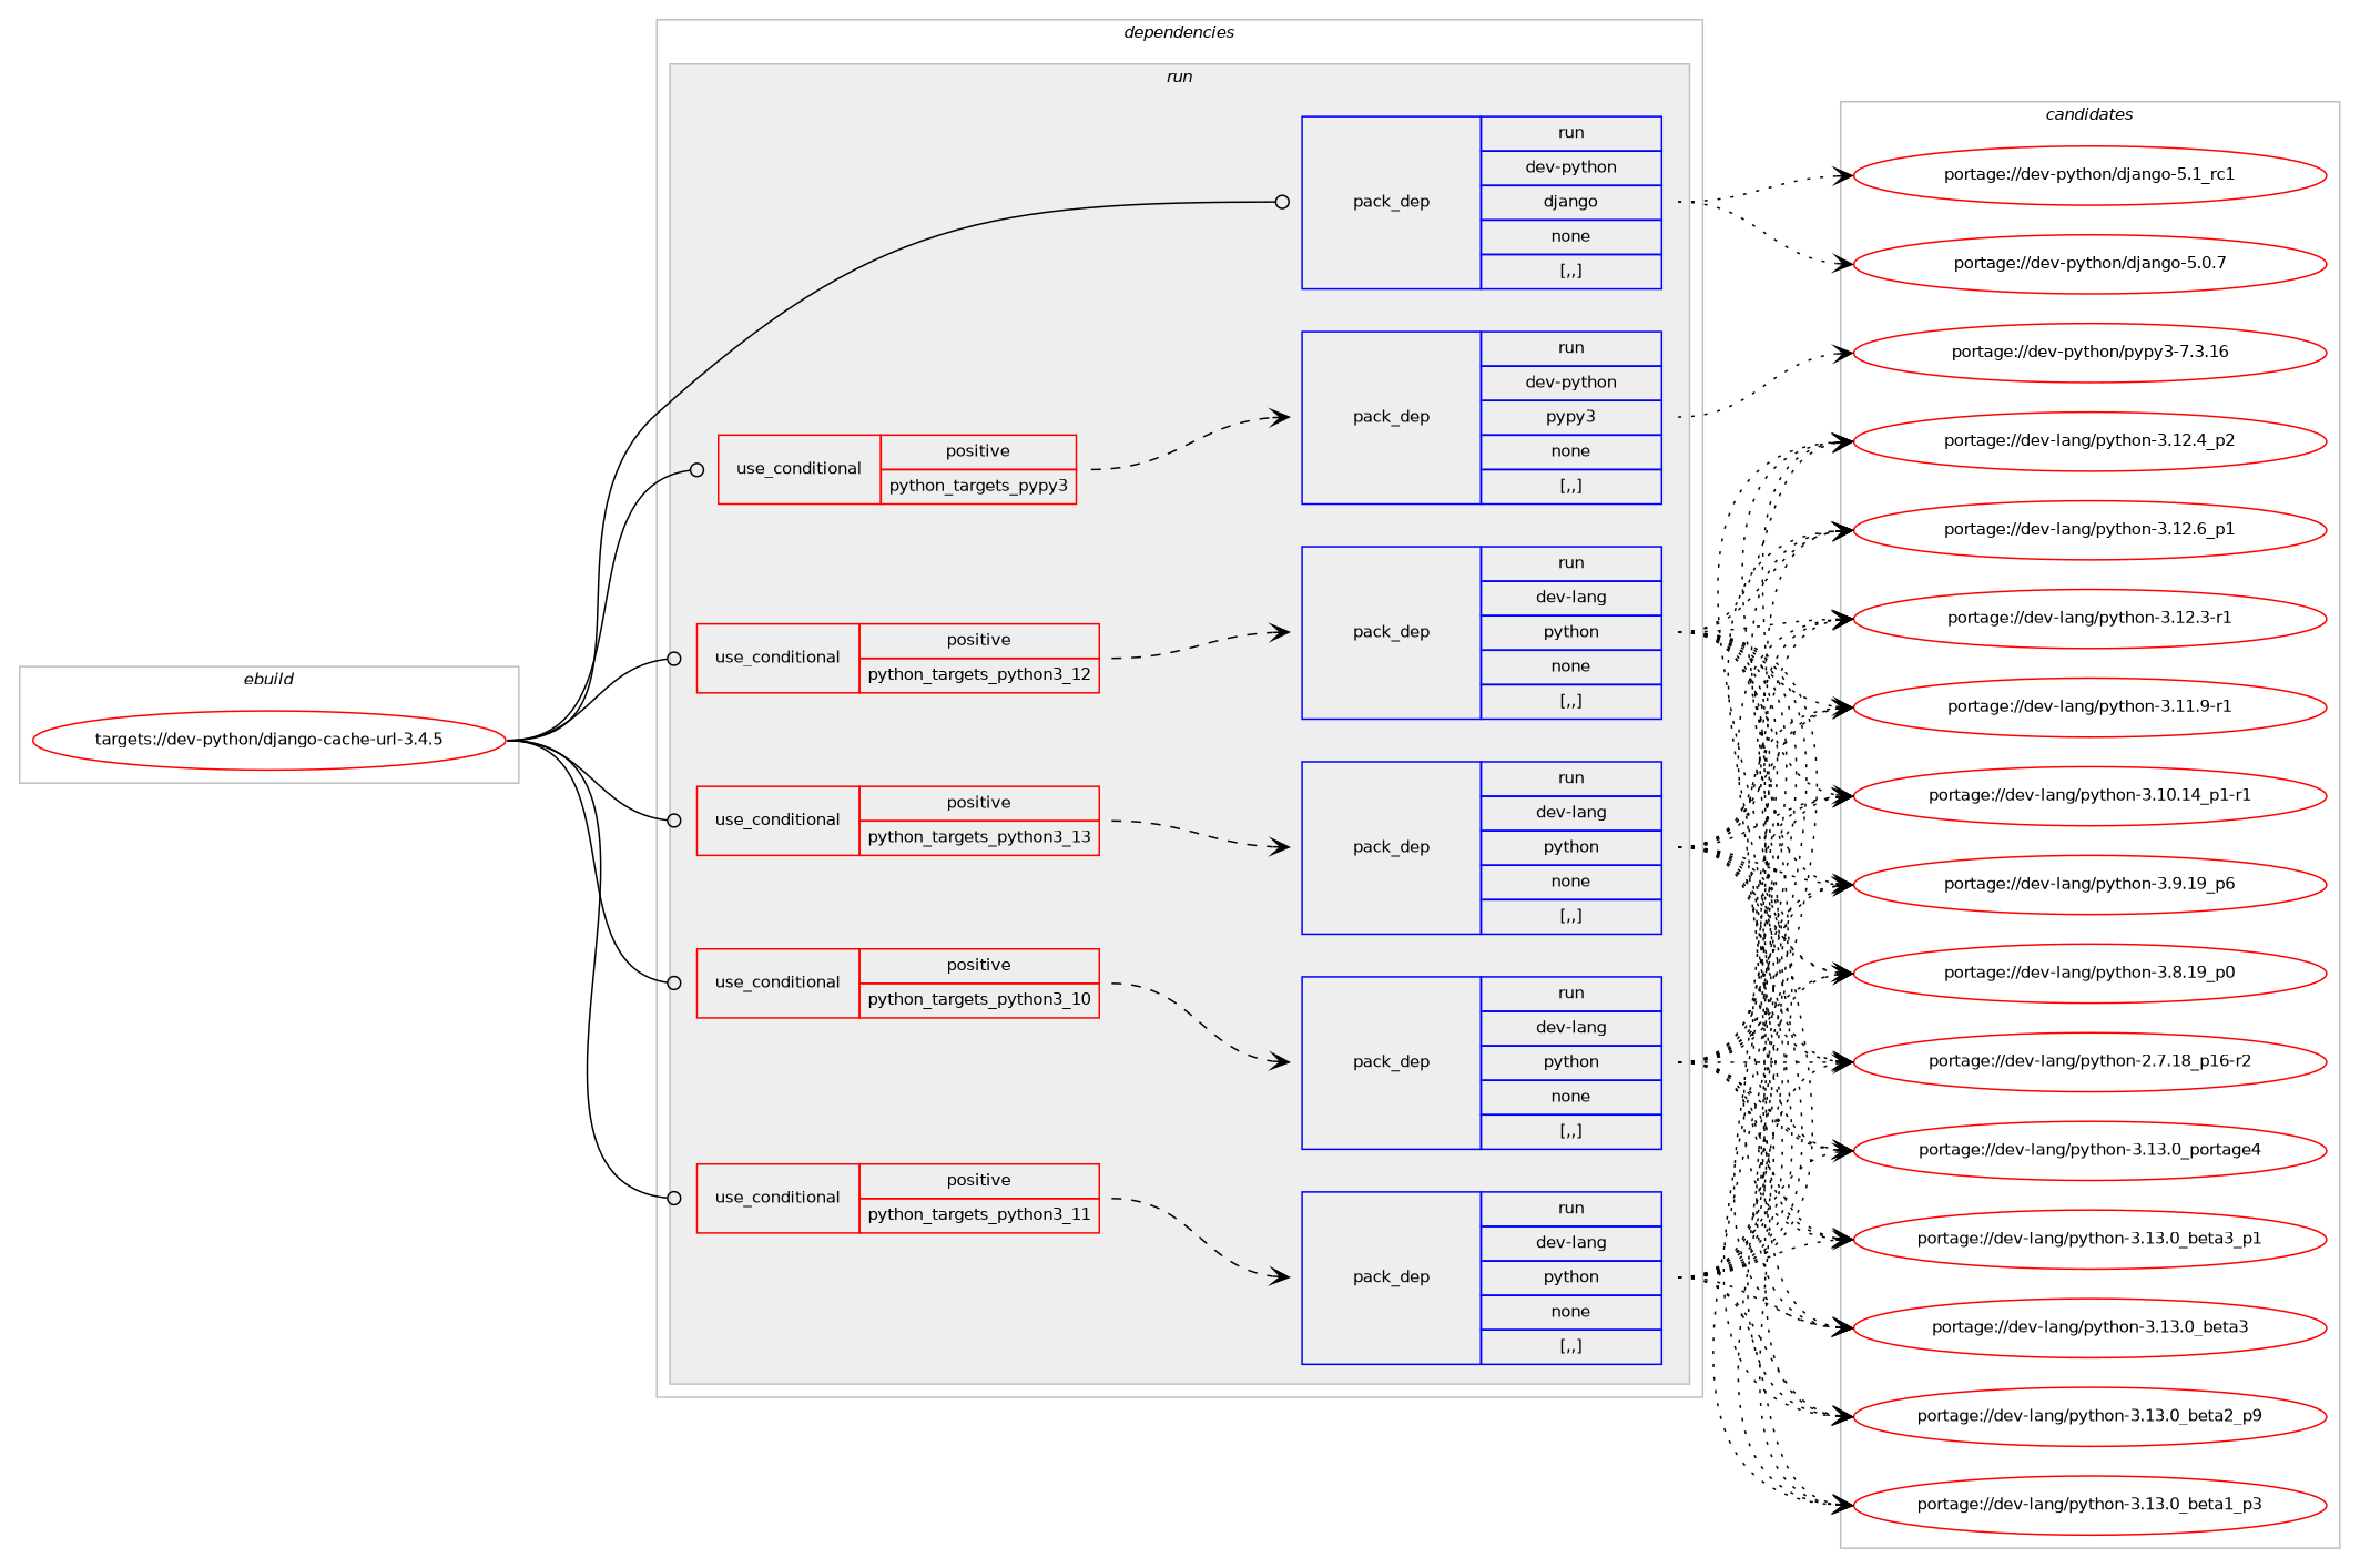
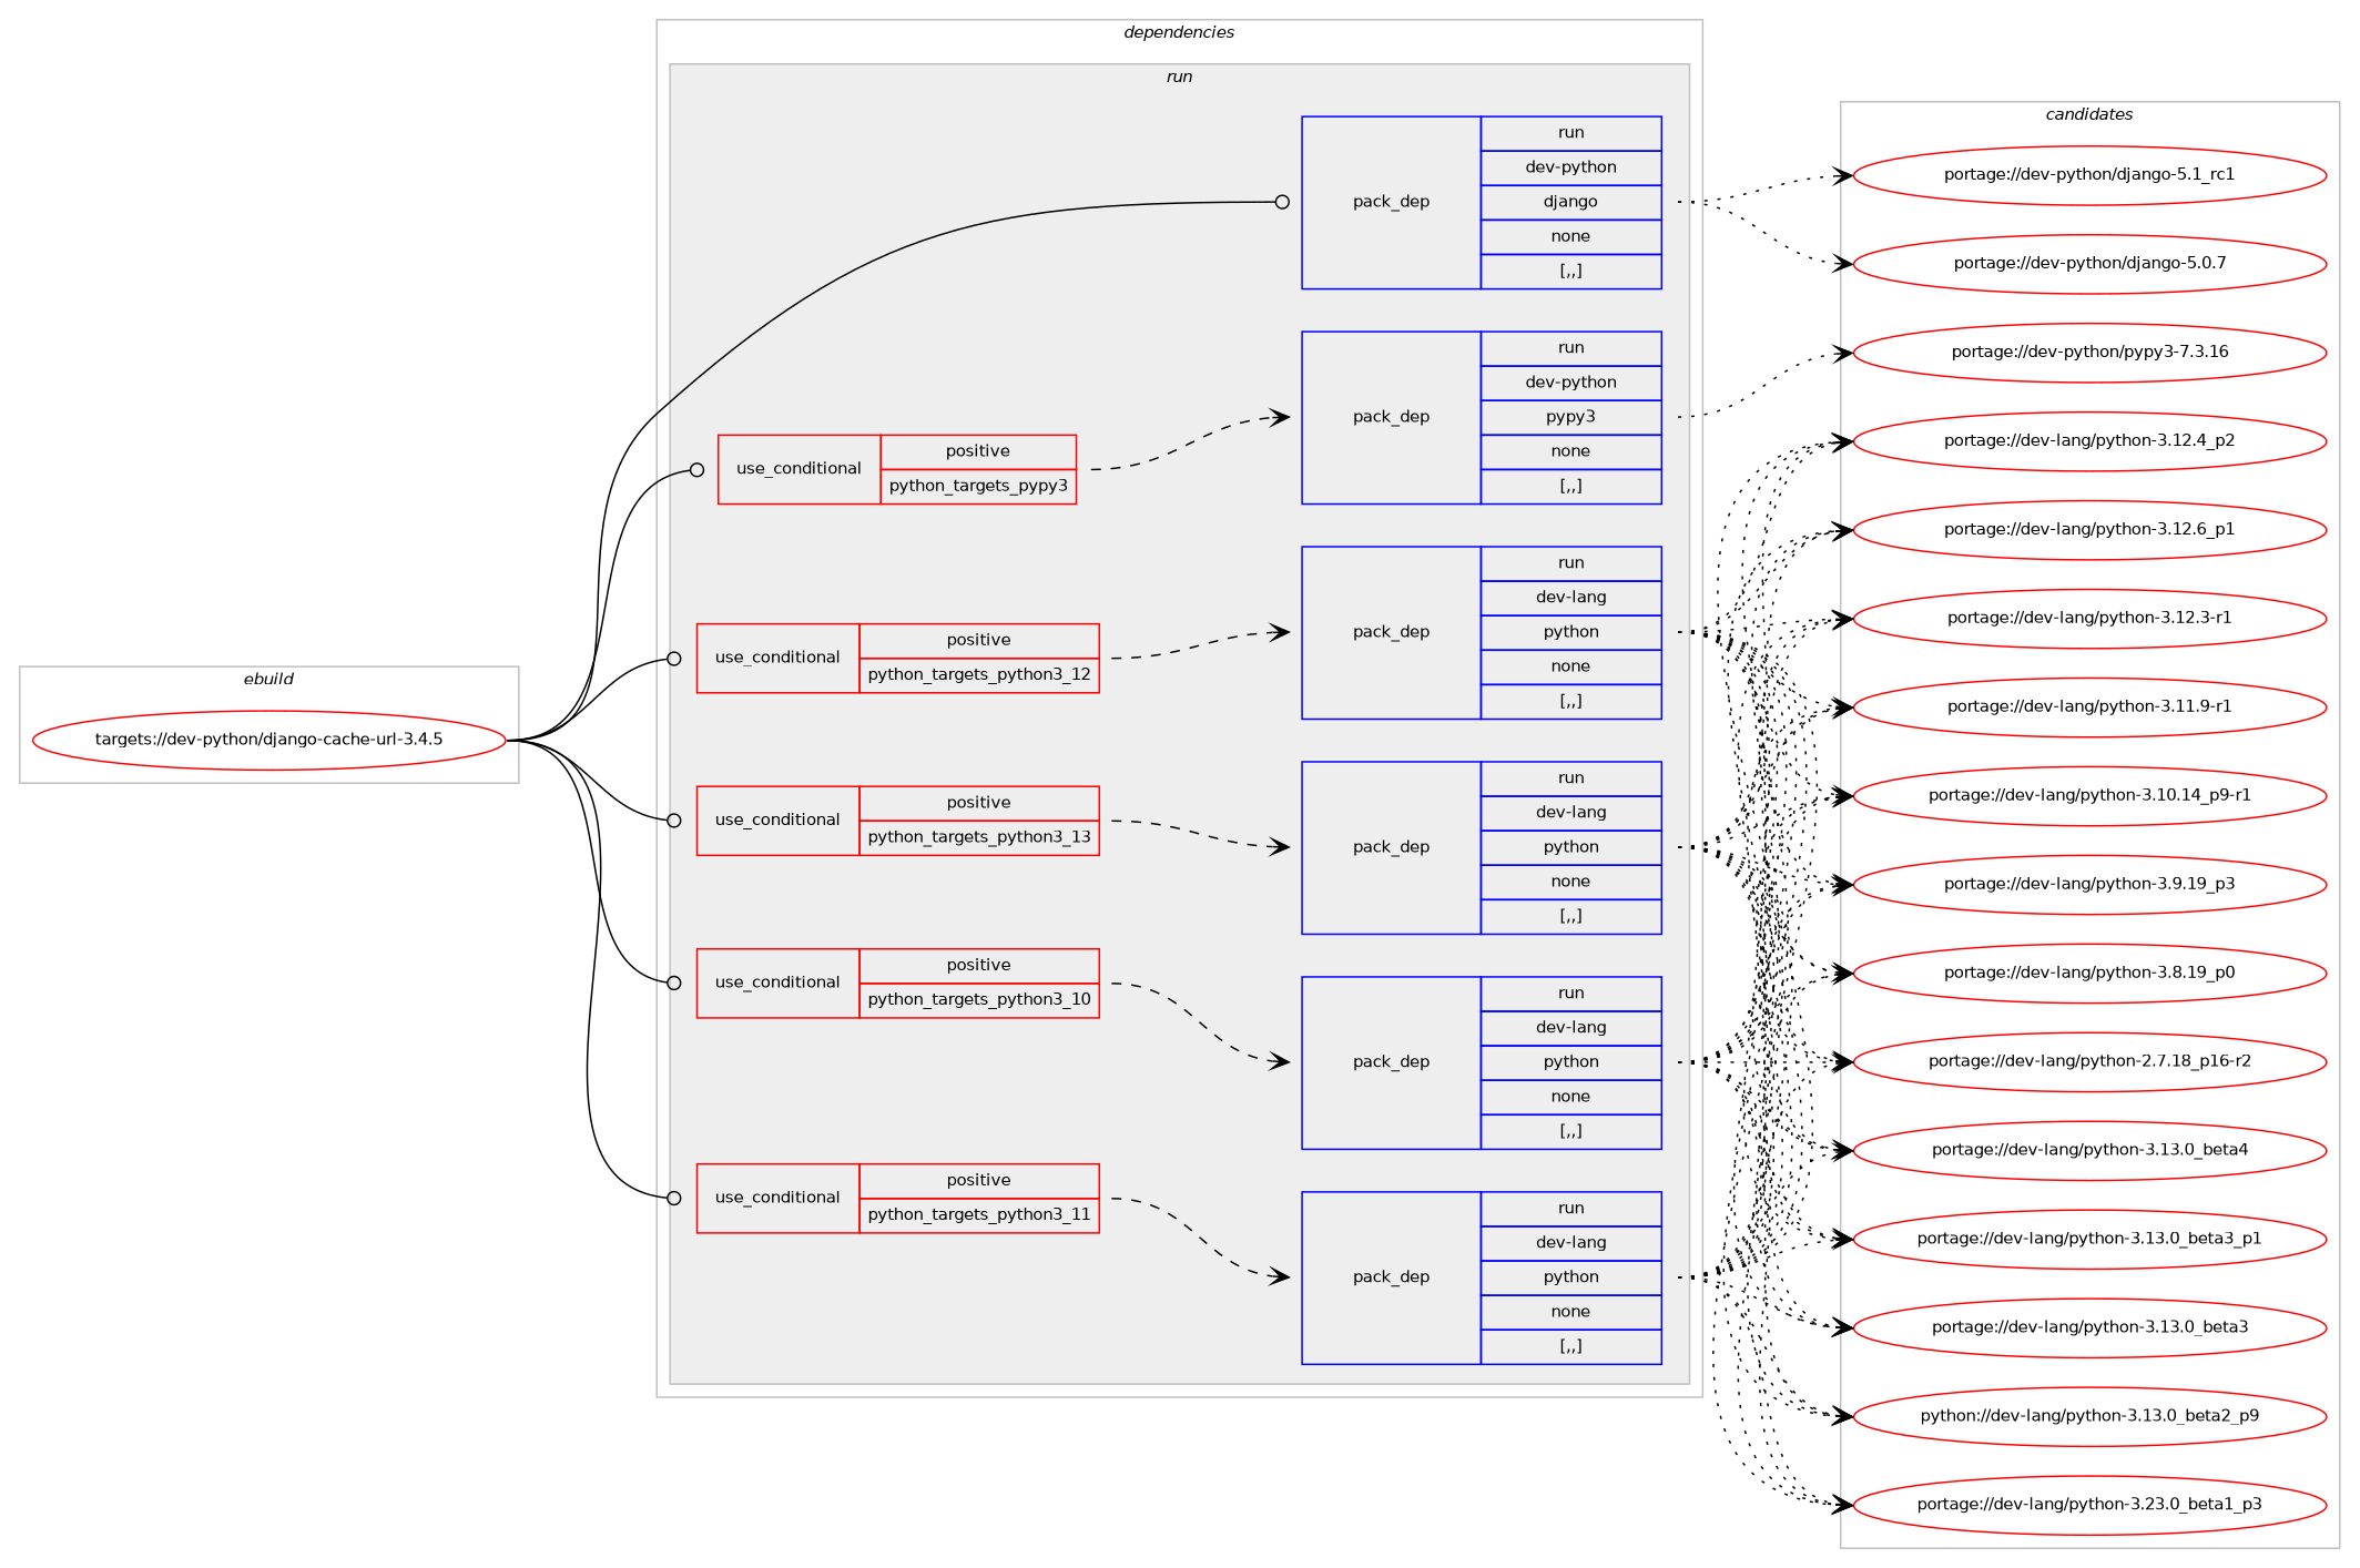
  digraph {
    compound=true
    concentrate=true
    fontname=Helvetica
    fontsize=10
    newrank=true
    rankdir=LR
    ranksep=1.5
    node [color=red fontname=Helvetica fontsize=10]
    edge [arrowhead=vee headport=w style=dotted tailport=e weight=100]
    n1 [label="targets://dev-python/django-cache-url-3.4.5" width=4]
    n2 [color=blue label=<<TABLE BORDER="0" CELLBORDER="1" CELLSPACING="0" CELLPADDING="4" WIDTH="220"><TR><TD ROWSPAN="6" CELLPADDING="30">pack_dep</TD></TR><TR><TD WIDTH="110">run</TD></TR><TR><TD>dev-python</TD></TR><TR><TD>django</TD></TR><TR><TD>none</TD></TR><TR><TD>[,,]</TD></TR></TABLE>> shape=none]
    n3 [color=blue label=<<TABLE BORDER="0" CELLBORDER="1" CELLSPACING="0" CELLPADDING="4" WIDTH="220"><TR><TD ROWSPAN="6" CELLPADDING="30">pack_dep</TD></TR><TR><TD WIDTH="110">run</TD></TR><TR><TD>dev-python</TD></TR><TR><TD>pypy3</TD></TR><TR><TD>none</TD></TR><TR><TD>[,,]</TD></TR></TABLE>> shape=none]
    n4 [label=<<TABLE BORDER="0" CELLBORDER="1" CELLSPACING="0" CELLPADDING="4"><TR><TD ROWSPAN="3" CELLPADDING="10">use_conditional</TD></TR><TR><TD>positive</TD></TR><TR><TD>python_targets_pypy3</TD></TR></TABLE>> shape=none]
    n5 [color=blue label=<<TABLE BORDER="0" CELLBORDER="1" CELLSPACING="0" CELLPADDING="4" WIDTH="220"><TR><TD ROWSPAN="6" CELLPADDING="30">pack_dep</TD></TR><TR><TD WIDTH="110">run</TD></TR><TR><TD>dev-lang</TD></TR><TR><TD>python</TD></TR><TR><TD>none</TD></TR><TR><TD>[,,]</TD></TR></TABLE>> shape=none]
    n6 [label=<<TABLE BORDER="0" CELLBORDER="1" CELLSPACING="0" CELLPADDING="4"><TR><TD ROWSPAN="3" CELLPADDING="10">use_conditional</TD></TR><TR><TD>positive</TD></TR><TR><TD>python_targets_python3_10</TD></TR></TABLE>> shape=none]
    n7 [color=blue label=<<TABLE BORDER="0" CELLBORDER="1" CELLSPACING="0" CELLPADDING="4" WIDTH="220"><TR><TD ROWSPAN="6" CELLPADDING="30">pack_dep</TD></TR><TR><TD WIDTH="110">run</TD></TR><TR><TD>dev-lang</TD></TR><TR><TD>python</TD></TR><TR><TD>none</TD></TR><TR><TD>[,,]</TD></TR></TABLE>> shape=none]
    n8 [label=<<TABLE BORDER="0" CELLBORDER="1" CELLSPACING="0" CELLPADDING="4"><TR><TD ROWSPAN="3" CELLPADDING="10">use_conditional</TD></TR><TR><TD>positive</TD></TR><TR><TD>python_targets_python3_11</TD></TR></TABLE>> shape=none]
    n9 [color=blue label=<<TABLE BORDER="0" CELLBORDER="1" CELLSPACING="0" CELLPADDING="4" WIDTH="220"><TR><TD ROWSPAN="6" CELLPADDING="30">pack_dep</TD></TR><TR><TD WIDTH="110">run</TD></TR><TR><TD>dev-lang</TD></TR><TR><TD>python</TD></TR><TR><TD>none</TD></TR><TR><TD>[,,]</TD></TR></TABLE>> shape=none]
    n10 [label=<<TABLE BORDER="0" CELLBORDER="1" CELLSPACING="0" CELLPADDING="4"><TR><TD ROWSPAN="3" CELLPADDING="10">use_conditional</TD></TR><TR><TD>positive</TD></TR><TR><TD>python_targets_python3_12</TD></TR></TABLE>> shape=none]
    n11 [color=blue label=<<TABLE BORDER="0" CELLBORDER="1" CELLSPACING="0" CELLPADDING="4" WIDTH="220"><TR><TD ROWSPAN="6" CELLPADDING="30">pack_dep</TD></TR><TR><TD WIDTH="110">run</TD></TR><TR><TD>dev-lang</TD></TR><TR><TD>python</TD></TR><TR><TD>none</TD></TR><TR><TD>[,,]</TD></TR></TABLE>> shape=none]
    n12 [label=<<TABLE BORDER="0" CELLBORDER="1" CELLSPACING="0" CELLPADDING="4"><TR><TD ROWSPAN="3" CELLPADDING="10">use_conditional</TD></TR><TR><TD>positive</TD></TR><TR><TD>python_targets_python3_13</TD></TR></TABLE>> shape=none]
    n13 [label="portage://dev-python/pypy3-7.3.16" width=4]
-   n14 [label="portage://dev-lang/python-3.13.0_portage4" width=4]
+   n14 [label="portage://dev-lang/python-3.13.0_beta4" width=4]
    n15 [label="portage://dev-lang/python-3.13.0_beta3_p1" width=4]
    n16 [label="portage://dev-lang/python-3.13.0_beta3" width=4]
-   n17 [label="portage://dev-lang/python-3.13.0_beta2_p9" width=4]
-   n18 [label="portage://dev-lang/python-3.13.0_beta1_p3" width=4]
+   n17 [label="python://dev-lang/python-3.13.0_beta2_p9" width=4]
+   n18 [label="portage://dev-lang/python-3.23.0_beta1_p3" width=4]
    n19 [label="portage://dev-lang/python-3.12.4_p2" width=4]
    n20 [label="portage://dev-lang/python-3.12.6_p1" width=4]
    n21 [label="portage://dev-lang/python-3.12.3-r1" width=4]
    n22 [label="portage://dev-lang/python-3.11.9-r1" width=4]
-   n23 [label="portage://dev-lang/python-3.10.14_p1-r1" width=4]
-   n24 [label="portage://dev-lang/python-3.9.19_p6" width=4]
+   n23 [label="portage://dev-lang/python-3.10.14_p9-r1" width=4]
+   n24 [label="portage://dev-lang/python-3.9.19_p3" width=4]
    n25 [label="portage://dev-lang/python-3.8.19_p0" width=4]
    n26 [label="portage://dev-lang/python-2.7.18_p16-r2" width=4]
    n27 [label="portage://dev-python/django-5.1_rc1" width=4]
    n28 [label="portage://dev-python/django-5.0.7" width=4]
    subgraph cluster_1 {
      color=gray
      label=<<i>ebuild</i>>
      n1
    }
    subgraph cluster_2 {
      color=gray
      label=<<i>dependencies</i>>
      subgraph cluster_3 {
        color=gray
        fillcolor="#eeeeee"
        label=<<i>compile</i>>
        style=filled
      }
      subgraph cluster_4 {
        color=gray
        fillcolor="#eeeeee"
        label=<<i>compile and run</i>>
        style=filled
      }
      subgraph cluster_5 {
        color=gray
        fillcolor="#eeeeee"
        label=<<i>run</i>>
        style=filled
        subgraph sub_6 {
          color=gray
          fillcolor="#eeeeee"
          label=<<i>run</i>>
          style=filled
          n2
        }
        subgraph sub_7 {
          color=gray
          fillcolor="#eeeeee"
          label=<<i>run</i>>
          style=filled
          n4
          subgraph sub_8 {
            color=gray
            fillcolor="#eeeeee"
            label=<<i>run</i>>
            style=filled
            n3
          }
        }
        subgraph sub_9 {
          color=gray
          fillcolor="#eeeeee"
          label=<<i>run</i>>
          style=filled
          n6
          subgraph sub_10 {
            color=gray
            fillcolor="#eeeeee"
            label=<<i>run</i>>
            style=filled
            n5
          }
        }
        subgraph sub_11 {
          color=gray
          fillcolor="#eeeeee"
          label=<<i>run</i>>
          style=filled
          n8
          subgraph sub_12 {
            color=gray
            fillcolor="#eeeeee"
            label=<<i>run</i>>
            style=filled
            n7
          }
        }
        subgraph sub_13 {
          color=gray
          fillcolor="#eeeeee"
          label=<<i>run</i>>
          style=filled
          n10
          subgraph sub_14 {
            color=gray
            fillcolor="#eeeeee"
            label=<<i>run</i>>
            style=filled
            n9
          }
        }
        subgraph sub_15 {
          color=gray
          fillcolor="#eeeeee"
          label=<<i>run</i>>
          style=filled
          n12
          subgraph sub_16 {
            color=gray
            fillcolor="#eeeeee"
            label=<<i>run</i>>
            style=filled
            n11
          }
        }
      }
    }
    subgraph cluster_17 {
      color=gray
      label=<<i>candidates</i>>
      rank=same
      subgraph sub_18 {
        color=black
        label=<<i>candidates</i>>
        nodesep=1
        rank=same
        n13
      }
      subgraph sub_19 {
        color=black
        label=<<i>candidates</i>>
        nodesep=1
        rank=same
        n14
        n15
        n16
        n17
        n18
        n19
        n20
        n21
        n22
        n23
        n24
        n25
        n26
      }
      subgraph sub_20 {
        color=black
        label=<<i>candidates</i>>
        nodesep=1
        rank=same
        n14
        n15
        n16
        n17
        n18
        n19
        n20
        n21
        n22
        n23
        n24
        n25
        n26
      }
      subgraph sub_21 {
        color=black
        label=<<i>candidates</i>>
        nodesep=1
        rank=same
        n14
        n15
        n16
        n17
        n18
        n19
        n20
        n21
        n22
        n23
        n24
        n25
        n26
      }
      subgraph sub_22 {
        color=black
        label=<<i>candidates</i>>
        nodesep=1
        rank=same
        n14
        n15
        n16
        n17
        n18
        n19
        n20
        n21
        n22
        n23
        n24
        n25
        n26
      }
      subgraph sub_23 {
        color=black
        label=<<i>candidates</i>>
        nodesep=1
        rank=same
        n27
        n28
      }
    }
    n1 -> n2 [arrowhead=odot style=solid weight=20]
    n1 -> n4 [arrowhead=odot style=solid weight=20]
    n1 -> n6 [arrowhead=odot style=solid weight=20]
    n1 -> n8 [arrowhead=odot style=solid weight=20]
    n1 -> n10 [arrowhead=odot style=solid weight=20]
    n1 -> n12 [arrowhead=odot style=solid weight=20]
    n2 -> n27
    n2 -> n28
    n3 -> n13
    n4 -> n3 [style=dashed weight=20]
    n5 -> n14
    n5 -> n15
    n5 -> n16
    n5 -> n17
    n5 -> n18
    n5 -> n19
    n5 -> n20
    n5 -> n21
    n5 -> n22
    n5 -> n23
    n5 -> n24
    n5 -> n25
    n5 -> n26
    n6 -> n5 [style=dashed weight=20]
    n7 -> n14
    n7 -> n15
    n7 -> n16
    n7 -> n17
    n7 -> n18
    n7 -> n19
    n7 -> n20
    n7 -> n21
    n7 -> n22
    n7 -> n23
    n7 -> n24
    n7 -> n25
    n7 -> n26
    n8 -> n7 [style=dashed weight=20]
    n9 -> n14
    n9 -> n15
    n9 -> n16
    n9 -> n17
    n9 -> n18
    n9 -> n19
    n9 -> n20
    n9 -> n21
    n9 -> n22
    n9 -> n23
    n9 -> n24
    n9 -> n25
    n9 -> n26
    n10 -> n9 [style=dashed weight=20]
    n11 -> n14
    n11 -> n15
    n11 -> n16
    n11 -> n17
    n11 -> n18
    n11 -> n19
    n11 -> n20
    n11 -> n21
    n11 -> n22
    n11 -> n23
    n11 -> n24
    n11 -> n25
    n11 -> n26
    n12 -> n11 [style=dashed weight=20]
  }
